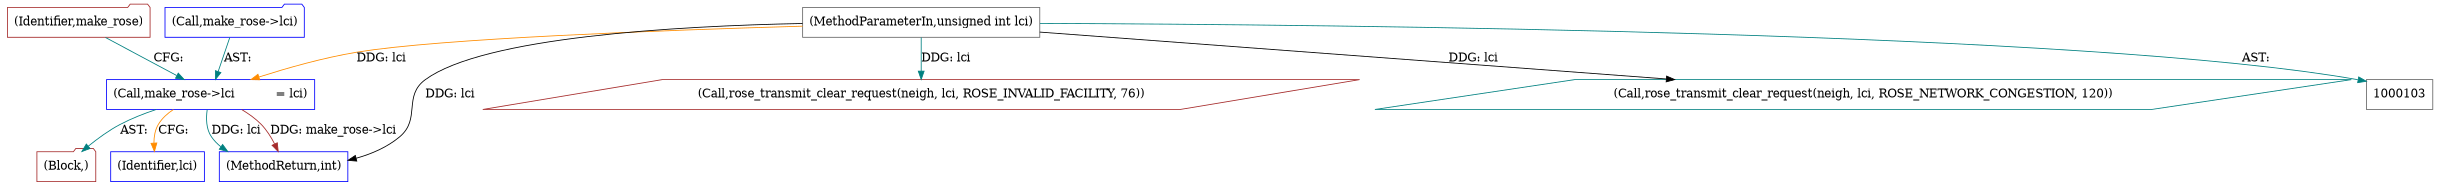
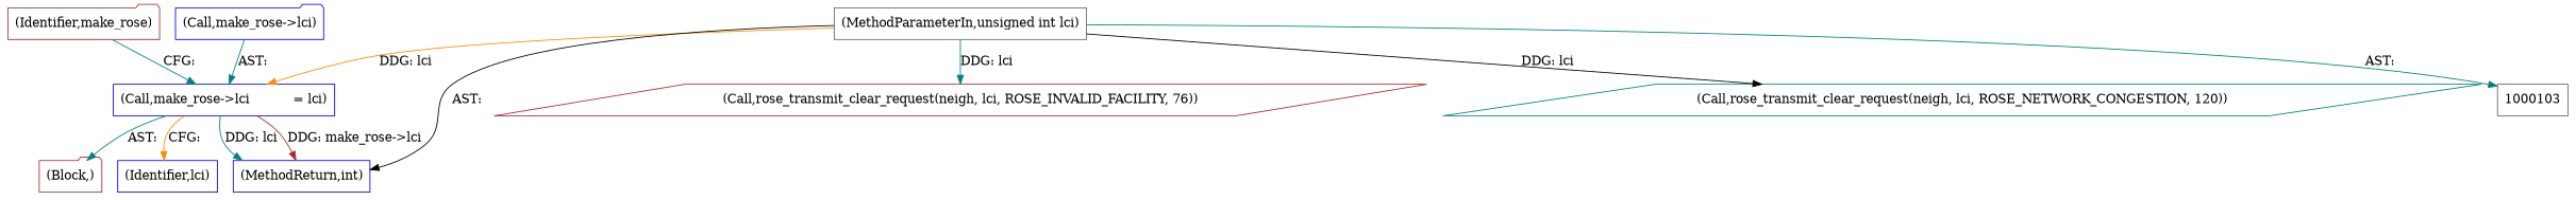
  digraph {
    node [color=blue shape=box]
    edge [color=teal]
    n1 [label="(Call,make_rose->lci           = lci)"]
    n2 [color=brown label="(Block,)" shape=folder]
    n3 [label="(Identifier,lci)"]
    n4 [label="(MethodReturn,int)"]
    n5 [color=gray40 label="(MethodParameterIn,unsigned int lci)"]
    n6 [color=brown label="(Call,rose_transmit_clear_request(neigh, lci, ROSE_INVALID_FACILITY, 76))" shape=parallelogram]
    n7 [color=teal label="(Call,rose_transmit_clear_request(neigh, lci, ROSE_NETWORK_CONGESTION, 120))" shape=parallelogram]
    1000103 [color=gray40]
    n9 [color=brown label="(Identifier,make_rose)" shape=folder]
    n10 [label="(Call,make_rose->lci)" shape=folder]
    n1 -> n2 [label="AST: "]
    n1 -> n3 [color=darkorange label="CFG: "]
    n1 -> n4 [label="DDG: lci"]
    n1 -> n4 [color=brown label="DDG: make_rose->lci"]
    n5 -> n1 [color=darkorange label="DDG: lci"]
-   n5 -> n4 [color=black label="DDG: lci"]
+   n5 -> n4 [color=black label="AST: "]
    n5 -> n6 [label="DDG: lci"]
    n5 -> n7 [color=black label="DDG: lci"]
    n5 -> 1000103 [label="AST: "]
    n9 -> n1 [label="CFG: "]
    n10 -> n1 [label="AST: "]
  }
